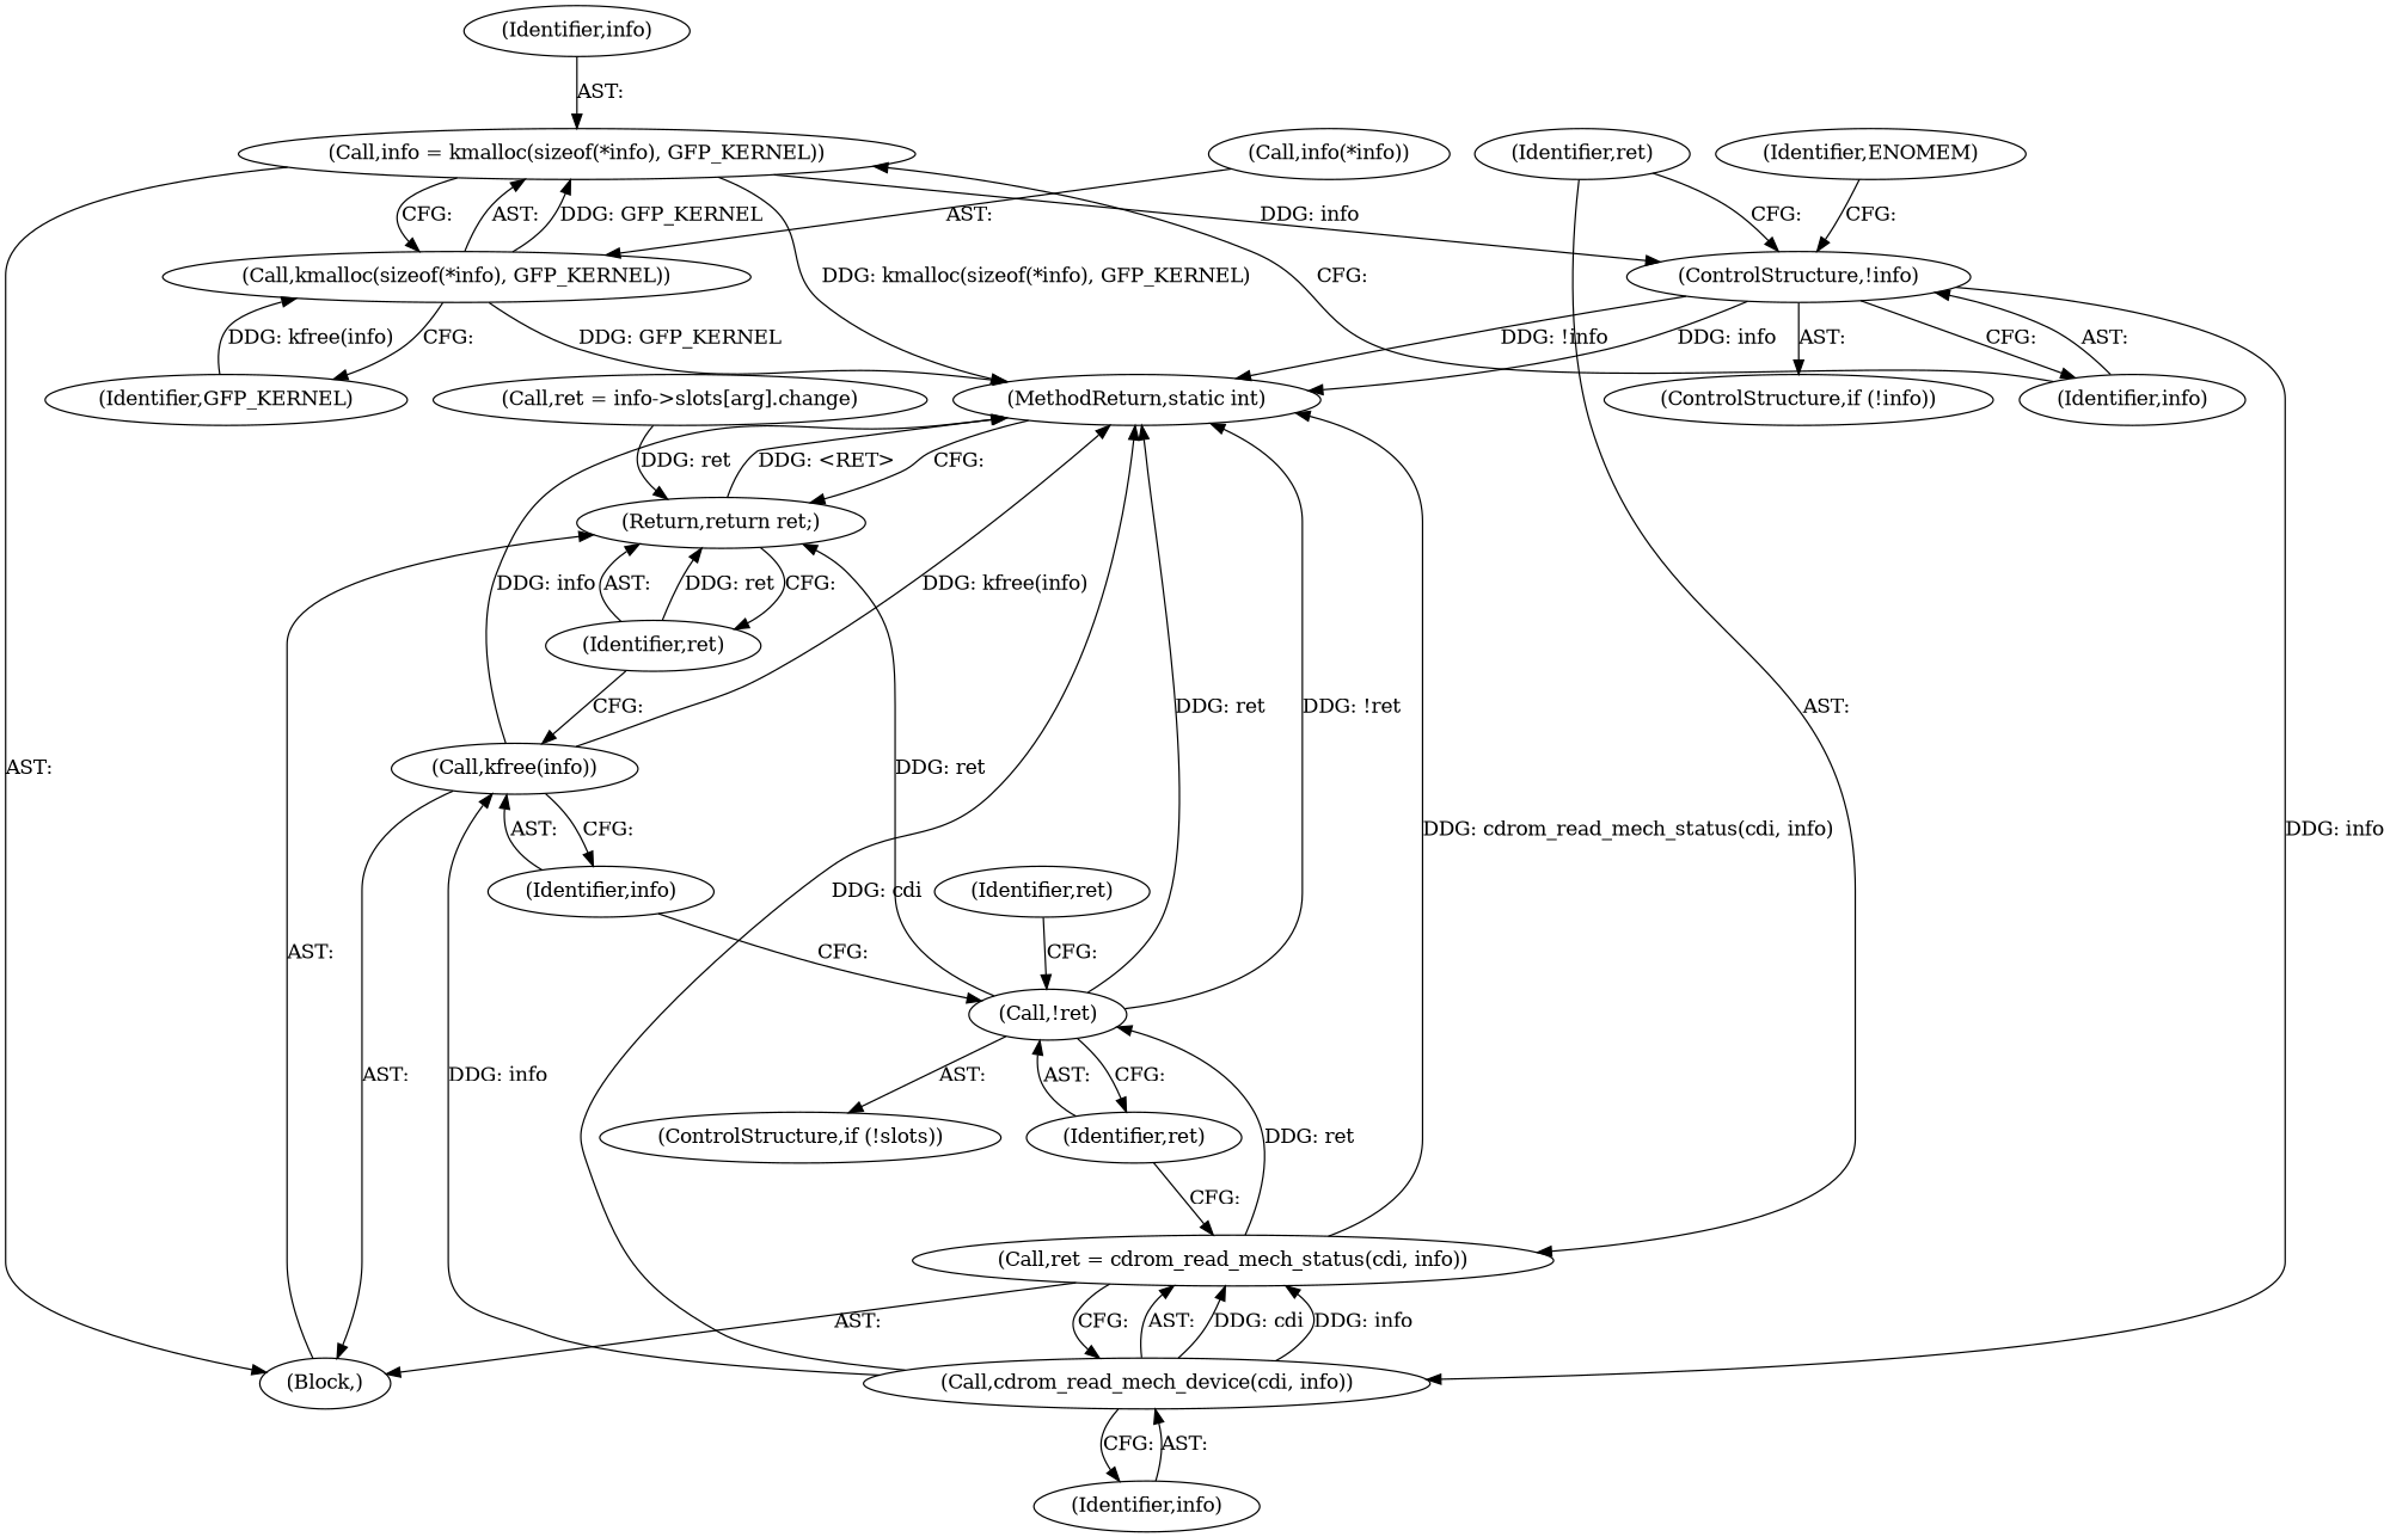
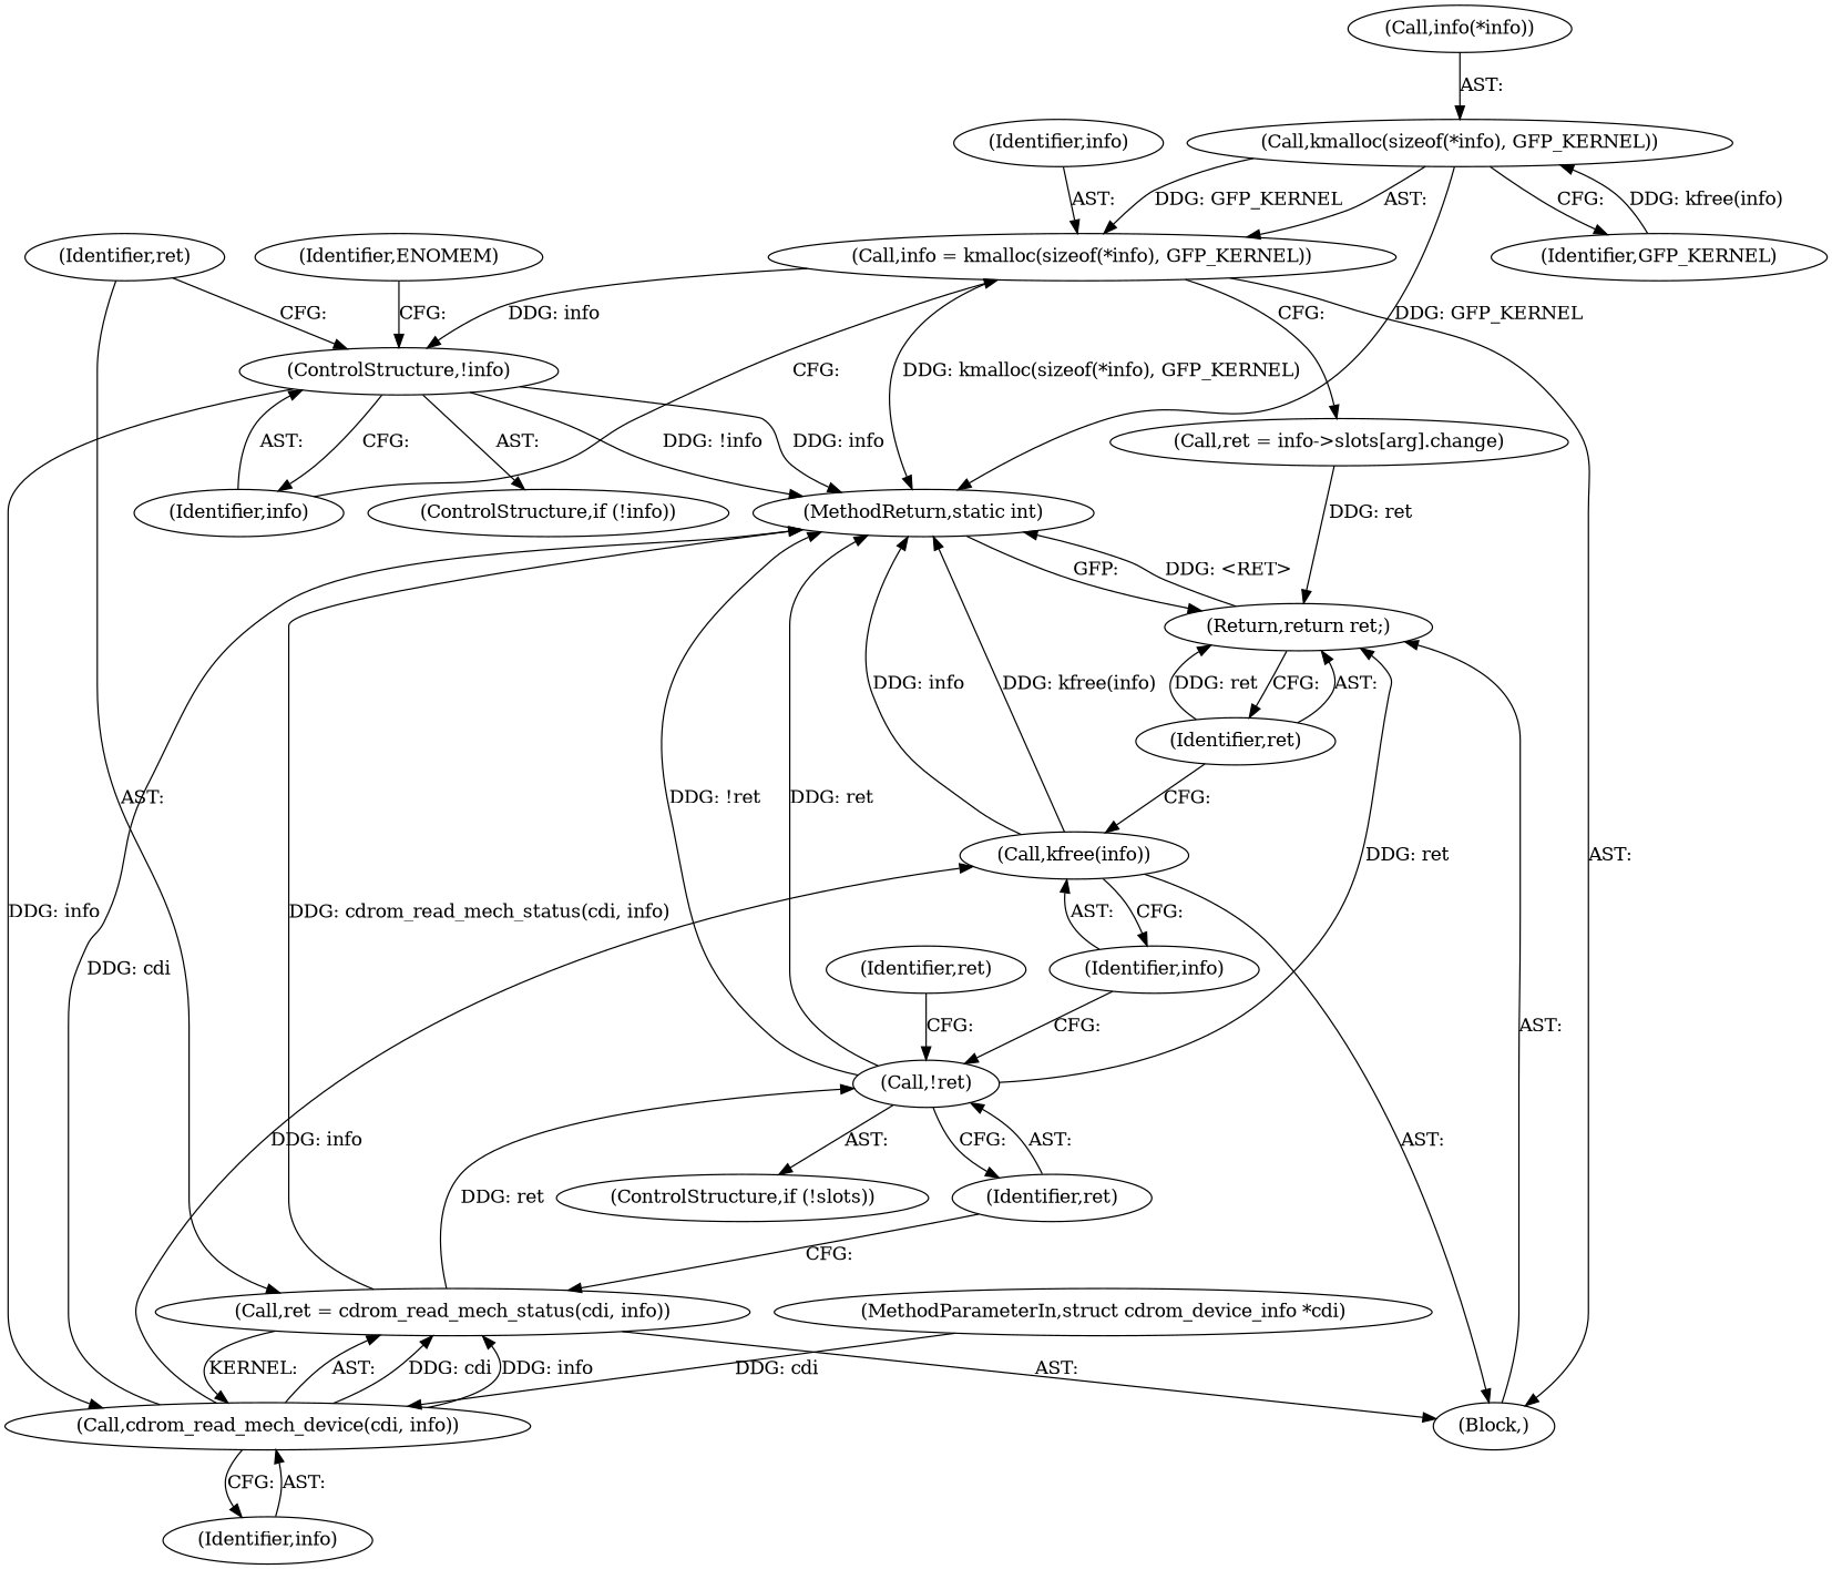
  digraph {
    n1 [label="(Call,info = kmalloc(sizeof(*info), GFP_KERNEL))"]
    n2 [label="(Call,kmalloc(sizeof(*info), GFP_KERNEL))"]
    n3 [label="(ControlStructure,!info)"]
    n4 [label="(Block,)"]
    n5 [label="(MethodReturn,static int)"]
    n6 [label="(Identifier,GFP_KERNEL)"]
    n7 [label="(Call,cdrom_read_mech_device(cdi, info))"]
    n8 [label="(ControlStructure,if (!info))"]
    n9 [label="(Identifier,info)"]
    n10 [label="(Return,return ret;)"]
    n11 [label="(Call,ret = cdrom_read_mech_status(cdi, info))"]
    n12 [label="(Call,kfree(info))"]
    n13 [label="(Identifier,info)"]
    n14 [label="(Call,!ret)"]
    n15 [label="(Identifier,info)"]
    n16 [label="(ControlStructure,if (!slots))"]
    n17 [label="(Identifier,ret)"]
    n18 [label="(Identifier,ret)"]
    n19 [label="(Identifier,info)"]
    n20 [label="(Identifier,ret)"]
    n21 [label="(Call,ret = info->slots[arg].change)"]
    n22 [label="(Identifier,ENOMEM)"]
    n23 [label="(Identifier,ret)"]
    n24 [label="(Call,info(*info))"]
-   n1 -> n2 [label="CFG: "]
+   n25 [label="(MethodParameterIn,struct cdrom_device_info *cdi)"]
+   n1 -> n21 [label="CFG: "]
    n1 -> n3 [label="DDG: info"]
    n1 -> n4 [label="AST: "]
    n1 -> n5 [label="DDG: kmalloc(sizeof(*info), GFP_KERNEL)"]
    n2 -> n1 [label="AST: "]
    n2 -> n1 [label="DDG: GFP_KERNEL"]
    n2 -> n5 [label="DDG: GFP_KERNEL"]
    n2 -> n6 [label="CFG: "]
    n3 -> n5 [label="DDG: !info"]
    n3 -> n5 [label="DDG: info"]
    n3 -> n7 [label="DDG: info"]
    n3 -> n8 [label="AST: "]
    n3 -> n9 [label="CFG: "]
    n4 -> n10 [label="AST: "]
-   n5 -> n10 [label="CFG: "]
+   n5 -> n10 [label="GFP: "]
    n6 -> n2 [label="DDG: kfree(info)"]
    n7 -> n5 [label="DDG: cdi"]
    n7 -> n11 [label="AST: "]
    n7 -> n11 [label="DDG: cdi"]
    n7 -> n11 [label="DDG: info"]
    n7 -> n12 [label="DDG: info"]
    n7 -> n13 [label="CFG: "]
    n9 -> n1 [label="CFG: "]
    n9 -> n3 [label="AST: "]
    n10 -> n5 [label="DDG: <RET>"]
    n10 -> n18 [label="CFG: "]
    n11 -> n4 [label="AST: "]
    n11 -> n5 [label="DDG: cdrom_read_mech_status(cdi, info)"]
-   n11 -> n7 [label="CFG: "]
+   n11 -> n7 [label="KERNEL: "]
    n11 -> n14 [label="DDG: ret"]
    n12 -> n4 [label="AST: "]
    n12 -> n5 [label="DDG: info"]
    n12 -> n5 [label="DDG: kfree(info)"]
    n12 -> n15 [label="CFG: "]
    n13 -> n7 [label="AST: "]
    n14 -> n5 [label="DDG: !ret"]
    n14 -> n5 [label="DDG: ret"]
    n14 -> n10 [label="DDG: ret"]
    n14 -> n16 [label="AST: "]
    n14 -> n17 [label="CFG: "]
    n15 -> n12 [label="AST: "]
    n15 -> n14 [label="CFG: "]
    n17 -> n11 [label="CFG: "]
    n17 -> n14 [label="AST: "]
    n18 -> n10 [label="AST: "]
    n18 -> n10 [label="DDG: ret"]
    n18 -> n12 [label="CFG: "]
    n19 -> n1 [label="AST: "]
    n20 -> n3 [label="CFG: "]
    n20 -> n11 [label="AST: "]
    n21 -> n10 [label="DDG: ret"]
    n22 -> n3 [label="CFG: "]
    n23 -> n14 [label="CFG: "]
    n24 -> n2 [label="AST: "]
+   n25 -> n7 [label="DDG: cdi"]
  }
